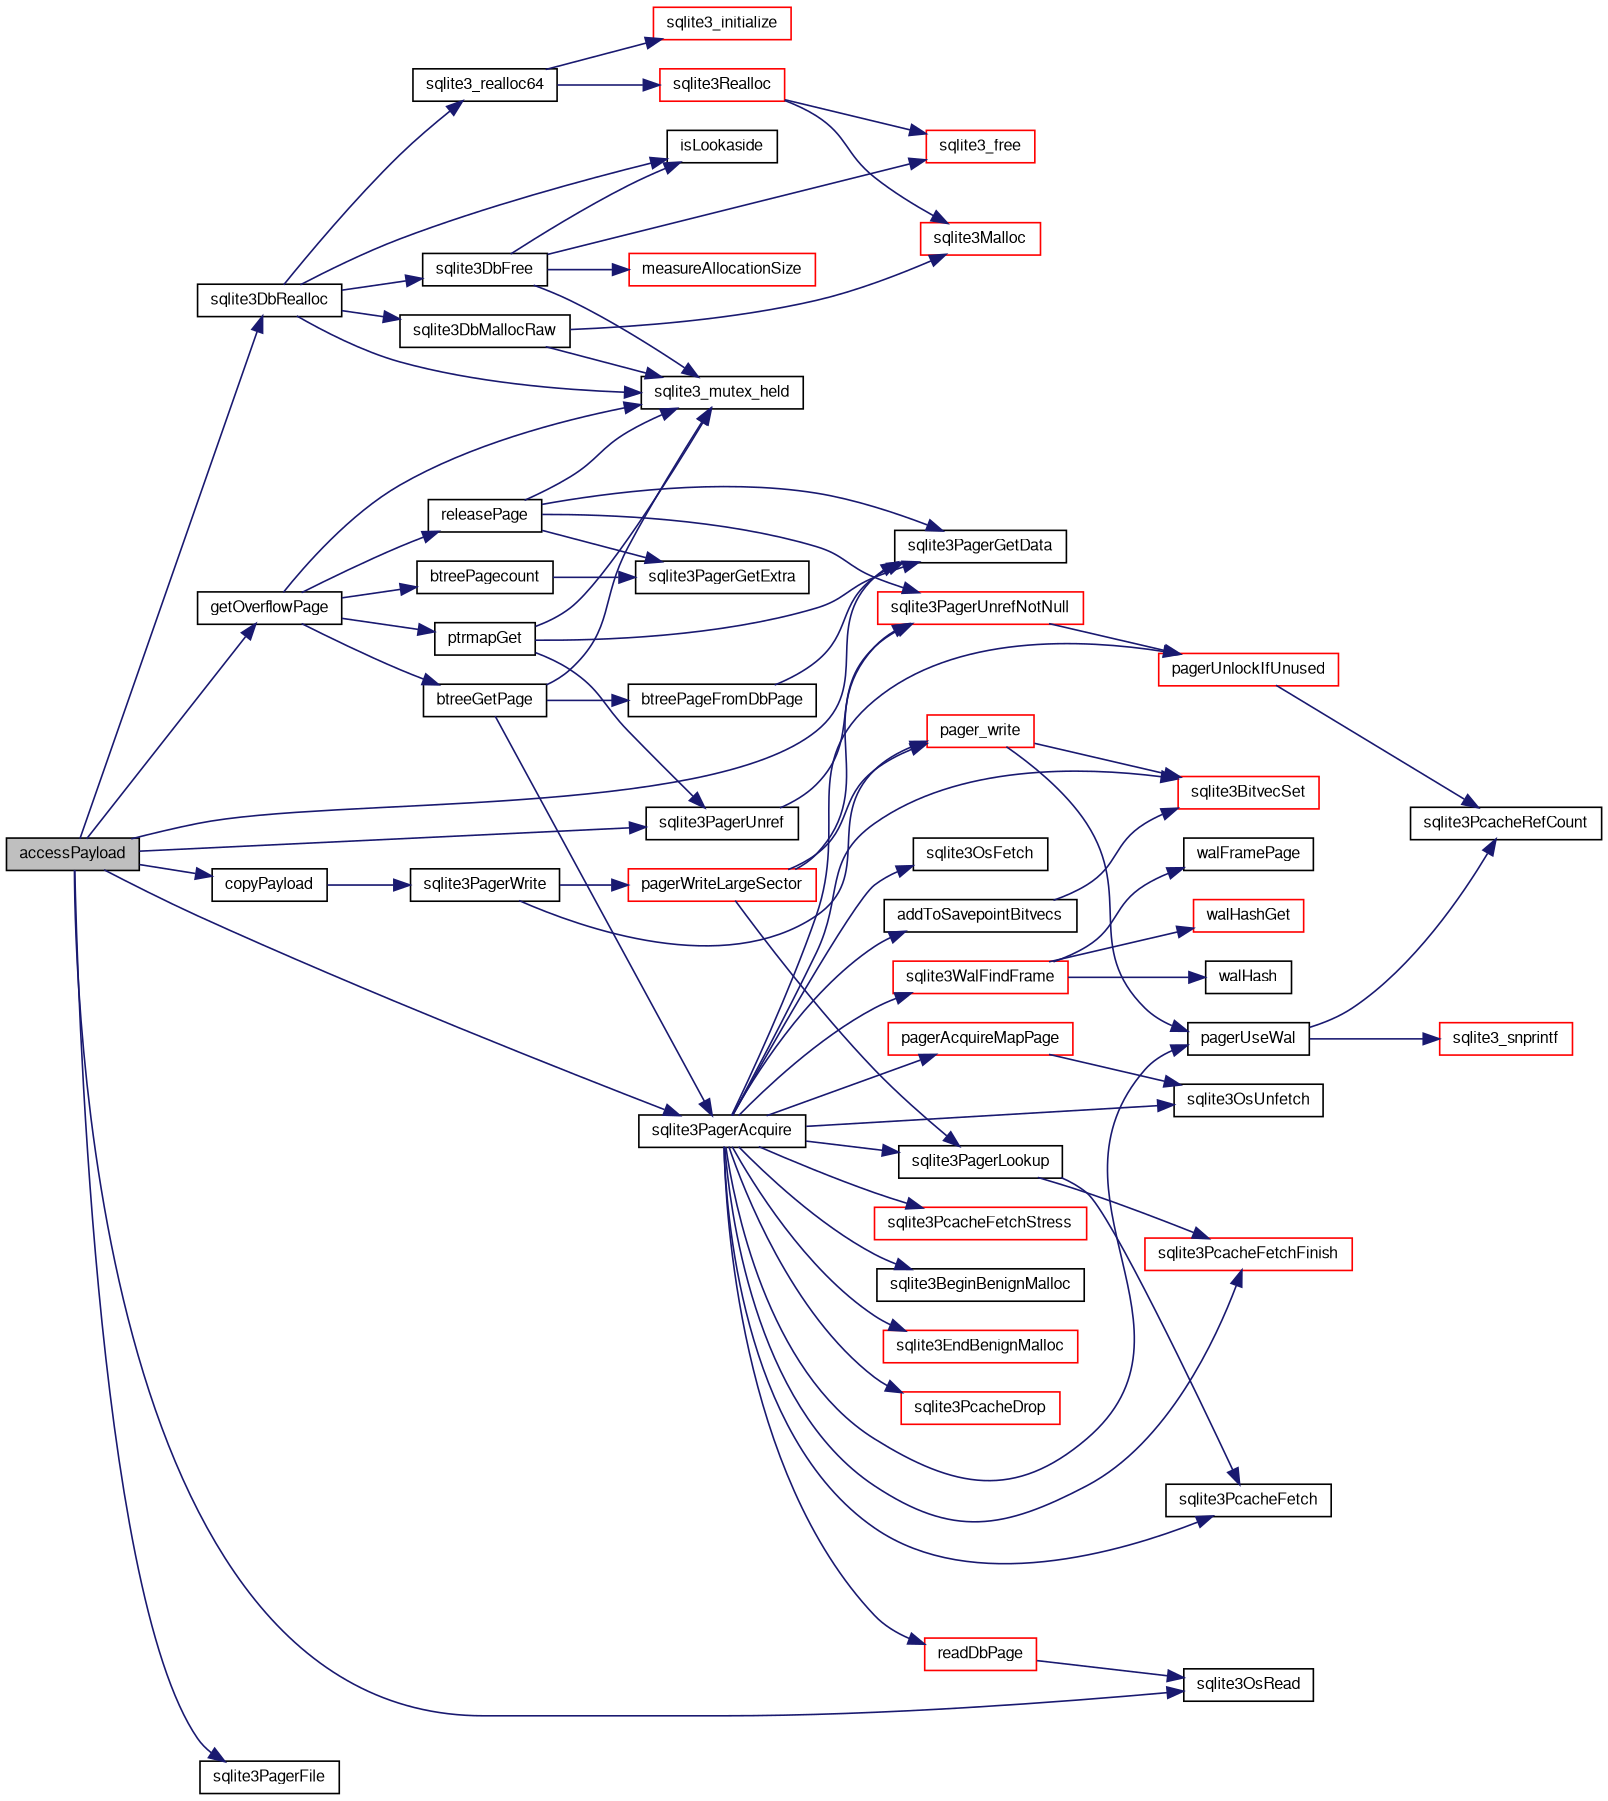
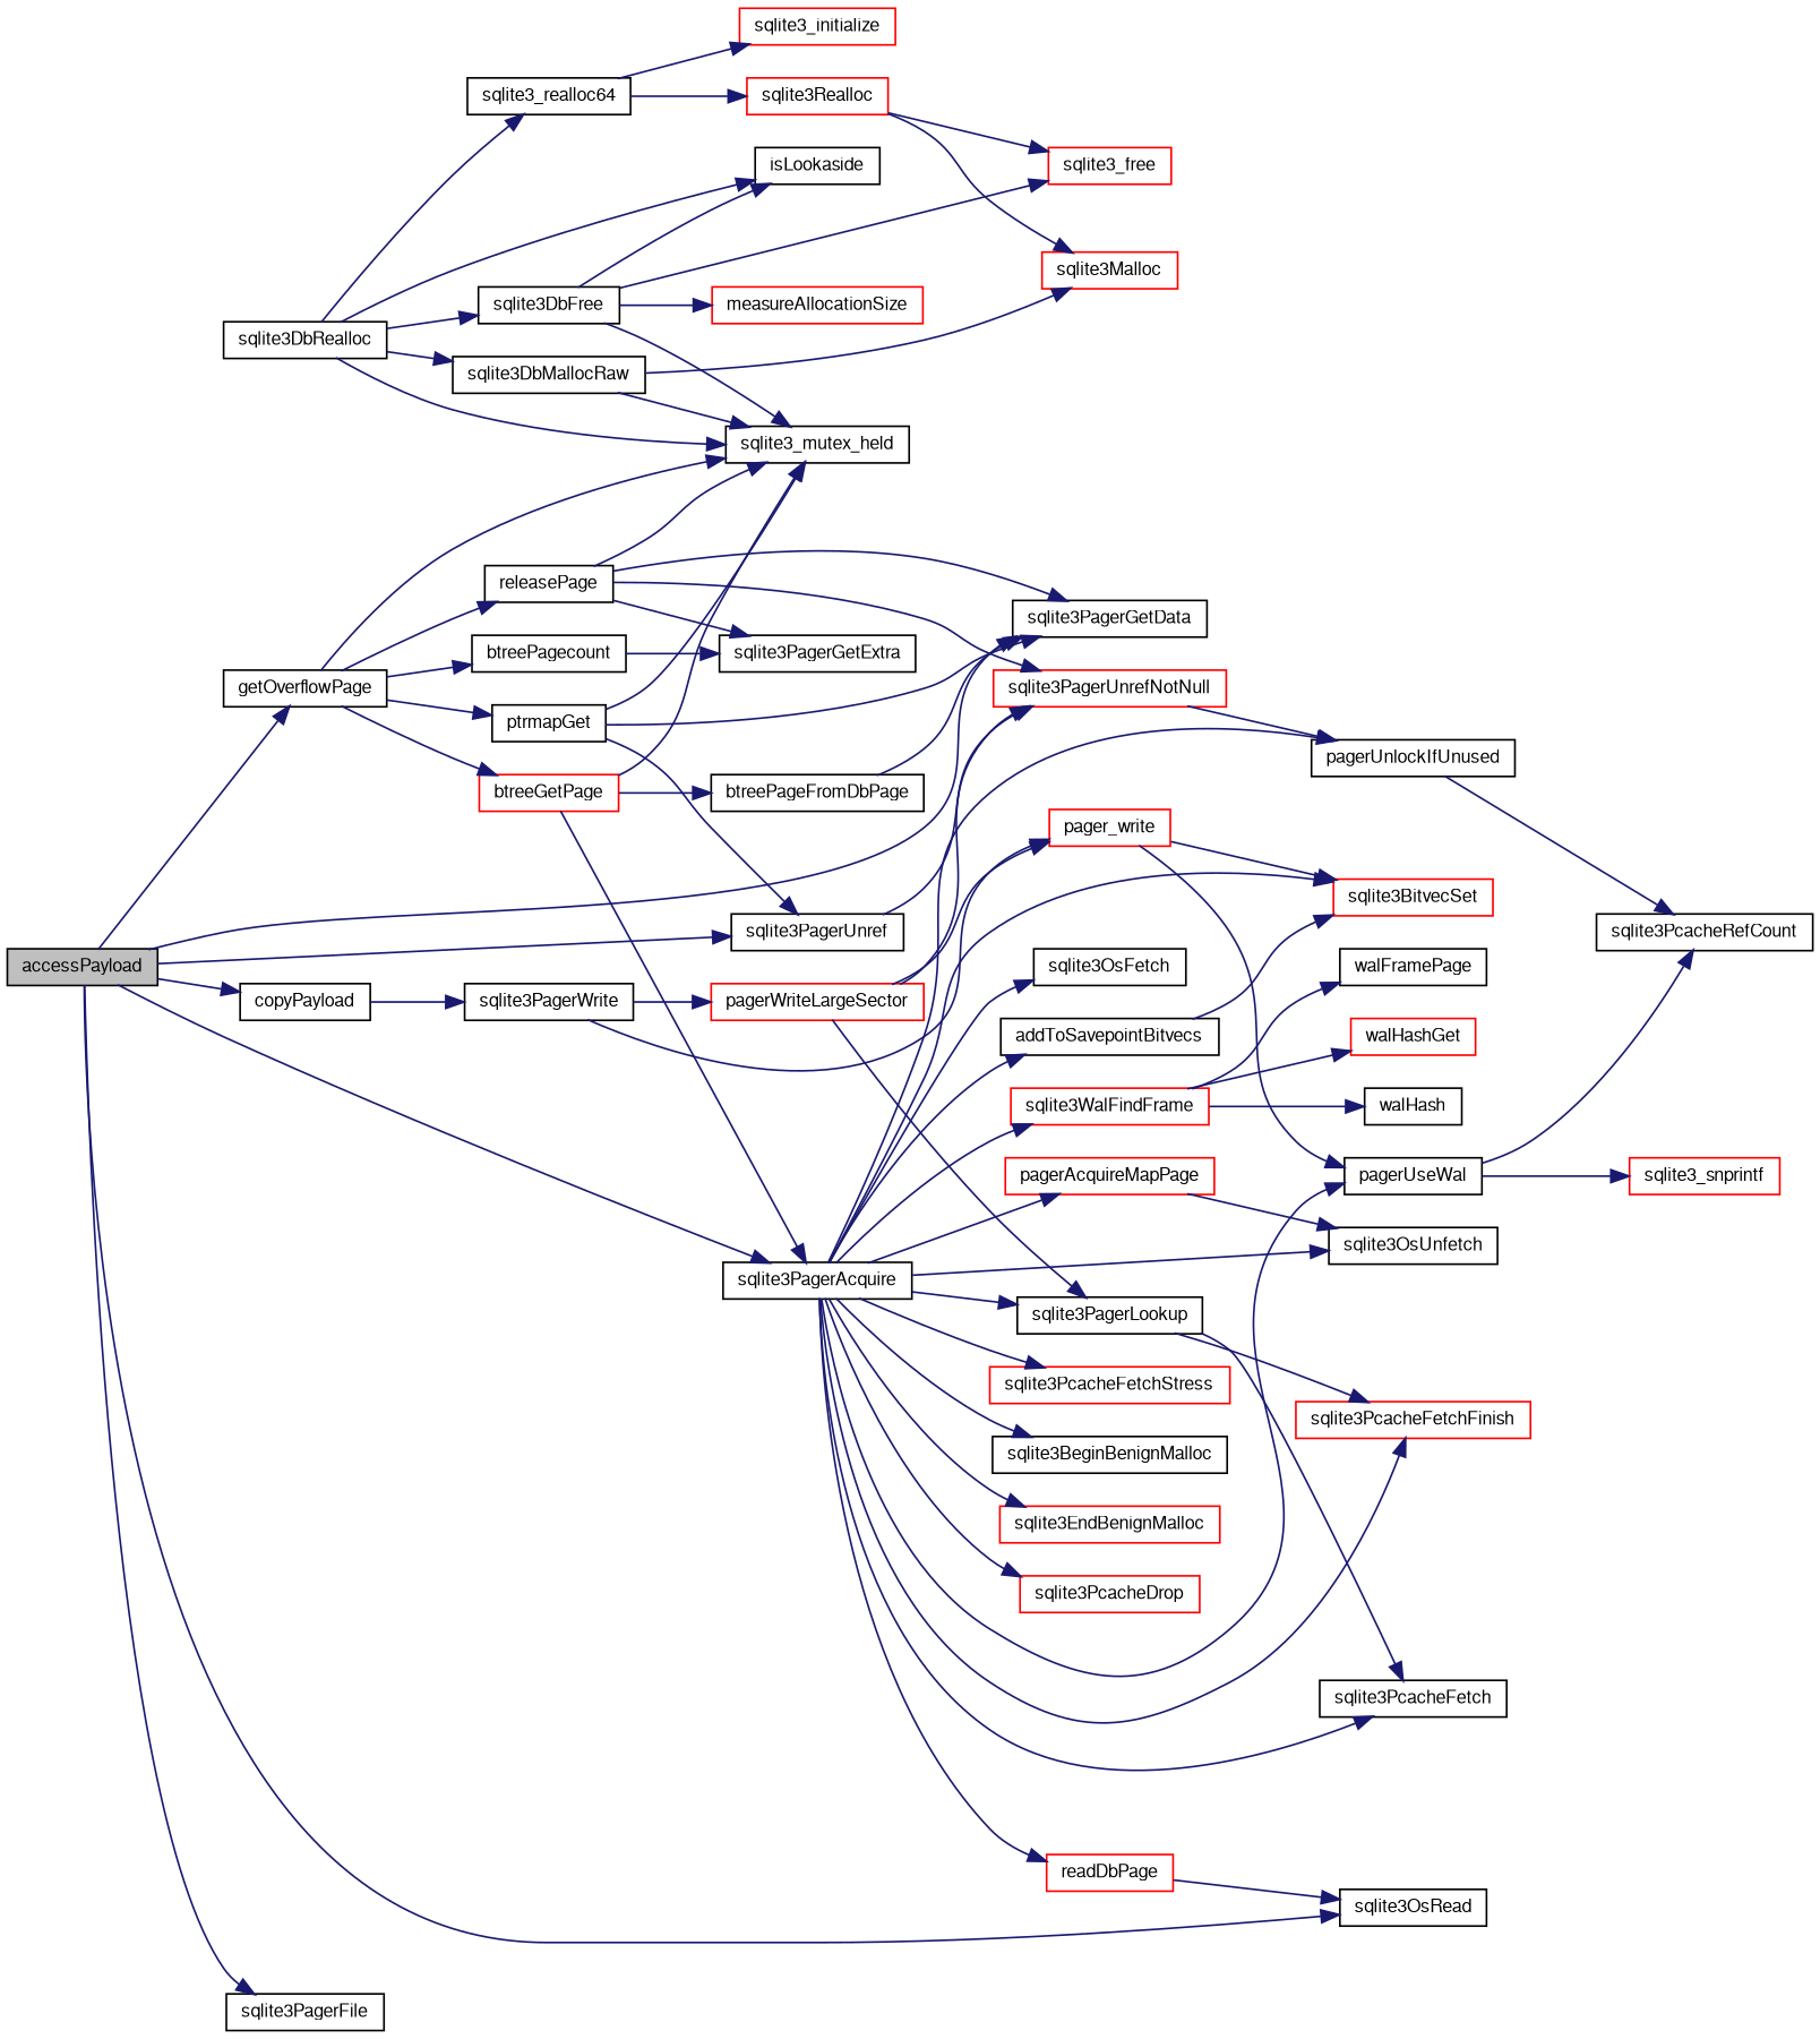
  digraph {
    rankdir=LR
    node [color=black fillcolor=white fontname=FreeSans fontsize=10 shape=record style=filled]
    edge [color=midnightblue fontname=FreeSans fontsize=10 labelfontname=FreeSans labelfontsize=10 style=solid]
    n1 [fillcolor=grey75 fontcolor=black height=0.2 label=accessPayload width=0.4]
    n2 [height=0.2 label=copyPayload width=0.4]
    n3 [height=0.2 label=sqlite3DbRealloc width=0.4]
    n4 [height=0.2 label=getOverflowPage width=0.4]
    n5 [height=0.2 label=sqlite3PagerGetData width=0.4]
    n6 [height=0.2 label=sqlite3PagerUnref width=0.4]
    n7 [height=0.2 label=sqlite3PagerAcquire width=0.4]
    n8 [height=0.2 label=sqlite3OsRead width=0.4]
    n9 [height=0.2 label=sqlite3PagerFile width=0.4]
    n10 [height=0.2 label=sqlite3PagerWrite width=0.4]
    n11 [height=0.2 label=sqlite3_mutex_held width=0.4]
    n12 [height=0.2 label=sqlite3DbMallocRaw width=0.4]
    n13 [height=0.2 label=isLookaside width=0.4]
    n14 [height=0.2 label=sqlite3DbFree width=0.4]
    n15 [height=0.2 label=sqlite3_realloc64 width=0.4]
    n16 [height=0.2 label=btreePagecount width=0.4]
    n17 [height=0.2 label=ptrmapGet width=0.4]
-   n18 [height=0.2 label=btreeGetPage width=0.4]
+   n18 [color=red height=0.2 label=btreeGetPage width=0.4]
    n19 [height=0.2 label=releasePage width=0.4]
    n20 [color=red height=0.2 label=sqlite3PagerUnrefNotNull width=0.4]
    n21 [height=0.2 label=sqlite3PagerLookup width=0.4]
    n22 [height=0.2 label=pagerUseWal width=0.4]
    n23 [color=red height=0.2 label=sqlite3BitvecSet width=0.4]
    n24 [height=0.2 label=addToSavepointBitvecs width=0.4]
-   n25 [color=red height=0.2 label=pagerUnlockIfUnused width=0.4]
+   n25 [height=0.2 label=pagerUnlockIfUnused width=0.4]
    n26 [height=0.2 label=sqlite3PcacheFetch width=0.4]
    n27 [color=red height=0.2 label=sqlite3PcacheFetchFinish width=0.4]
    n28 [color=red height=0.2 label=sqlite3WalFindFrame width=0.4]
    n29 [height=0.2 label=sqlite3OsFetch width=0.4]
    n30 [color=red height=0.2 label=pagerAcquireMapPage width=0.4]
    n31 [height=0.2 label=sqlite3OsUnfetch width=0.4]
    n32 [color=red height=0.2 label=sqlite3PcacheFetchStress width=0.4]
    n33 [height=0.2 label=sqlite3BeginBenignMalloc width=0.4]
    n34 [color=red height=0.2 label=sqlite3EndBenignMalloc width=0.4]
    n35 [color=red height=0.2 label=readDbPage width=0.4]
    n36 [color=red height=0.2 label=sqlite3PcacheDrop width=0.4]
    n37 [color=red height=0.2 label=pagerWriteLargeSector width=0.4]
    n38 [color=red height=0.2 label=pager_write width=0.4]
    n39 [height=0.2 label=sqlite3PcacheRefCount width=0.4]
    n40 [color=red height=0.2 label=sqlite3_snprintf width=0.4]
    n41 [color=red height=0.2 label=sqlite3Malloc width=0.4]
    n42 [color=red height=0.2 label=measureAllocationSize width=0.4]
    n43 [color=red height=0.2 label=sqlite3_free width=0.4]
    n44 [color=red height=0.2 label=sqlite3_initialize width=0.4]
    n45 [color=red height=0.2 label=sqlite3Realloc width=0.4]
    n46 [height=0.2 label=sqlite3PagerGetExtra width=0.4]
    n47 [height=0.2 label=btreePageFromDbPage width=0.4]
    n48 [height=0.2 label=walFramePage width=0.4]
    n49 [color=red height=0.2 label=walHashGet width=0.4]
    n50 [height=0.2 label=walHash width=0.4]
    n1 -> n2
-   n1 -> n3
    n1 -> n4
    n1 -> n5
    n1 -> n6
    n1 -> n7
    n1 -> n8
    n1 -> n9
    n2 -> n10
    n3 -> n11
    n3 -> n12
    n3 -> n13
    n3 -> n14
    n3 -> n15
    n4 -> n11
    n4 -> n16
    n4 -> n17
    n4 -> n18
    n4 -> n19
    n6 -> n20
    n7 -> n21
    n7 -> n22
    n7 -> n23
    n7 -> n24
    n7 -> n25
    n7 -> n26
    n7 -> n27
    n7 -> n28
    n7 -> n29
    n7 -> n30
    n7 -> n31
    n7 -> n32
    n7 -> n33
    n7 -> n34
    n7 -> n35
    n7 -> n36
    n10 -> n37
    n10 -> n38
    n12 -> n11
    n12 -> n41
    n14 -> n11
    n14 -> n13
    n14 -> n42
    n14 -> n43
    n15 -> n44
    n15 -> n45
    n16 -> n46
    n17 -> n5
    n17 -> n6
    n17 -> n11
    n18 -> n7
    n18 -> n11
    n18 -> n47
    n19 -> n5
    n19 -> n11
    n19 -> n20
    n19 -> n46
    n20 -> n25
    n21 -> n26
    n21 -> n27
    n22 -> n39
    n22 -> n40
    n24 -> n23
    n25 -> n39
    n28 -> n48
    n28 -> n49
    n28 -> n50
    n30 -> n31
    n35 -> n8
    n37 -> n20
    n37 -> n21
    n37 -> n38
    n38 -> n22
    n38 -> n23
    n45 -> n41
    n45 -> n43
    n47 -> n5
  }
